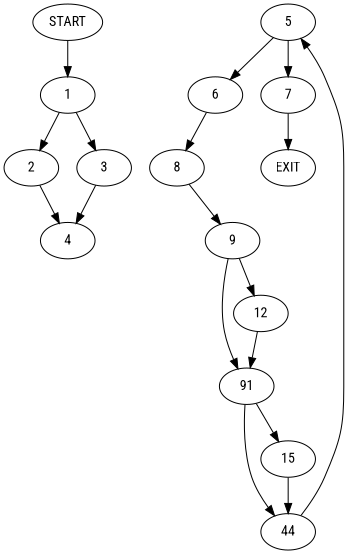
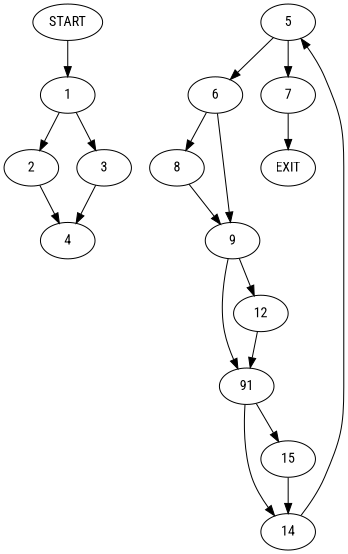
  digraph {
    fontname="Roboto Condensed"
    node [fontname="Roboto Condensed"]
    edge [fontname="Roboto Condensed"]
    n1 [label=START]
    1
    2
    3
    n5 [label=EXIT]
    4
    5
    6
    7
    8
    9
    n12 [label=91]
    12
-   14 [label=44]
+   14
    15
    n1 -> 1
    1 -> 2
    1 -> 3
    2 -> 4
    3 -> 4
    5 -> 6
    5 -> 7
    6 -> 8
+   6 -> 9
    7 -> n5
    8 -> 9
    9 -> n12
    9 -> 12
    n12 -> 14
    n12 -> 15
    12 -> n12
    14 -> 5
    15 -> 14
  }
